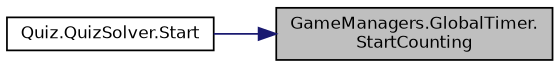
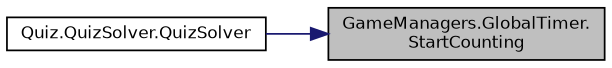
  digraph {
    rankdir=RL
    node [color=black fontname=Helvetica fontsize=10 shape=record style=filled]
    n1 [fillcolor=grey75 fontcolor=black height=0.2 label="GameManagers.GlobalTimer.\lStartCounting" width=0.4]
-   n2 [fillcolor=white height=0.2 label="Quiz.QuizSolver.Start" width=0.4]
+   n2 [fillcolor=white height=0.2 label="Quiz.QuizSolver.QuizSolver" width=0.4]
    n1 -> n2 [color=midnightblue dir=back fontname=Helvetica fontsize=10 labelfontname=Helvetica labelfontsize=10 style=solid]
  }
